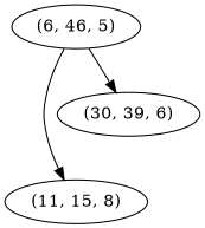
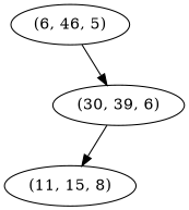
  digraph {
    "(6, 46, 5)"
    "(11, 15, 8)"
    n3 [label="(30, 39, 6)"]
-   "(6, 46, 5)" -> "(11, 15, 8)"
+   n3 -> "(11, 15, 8)"
    "(6, 46, 5)" -> n3
  }
